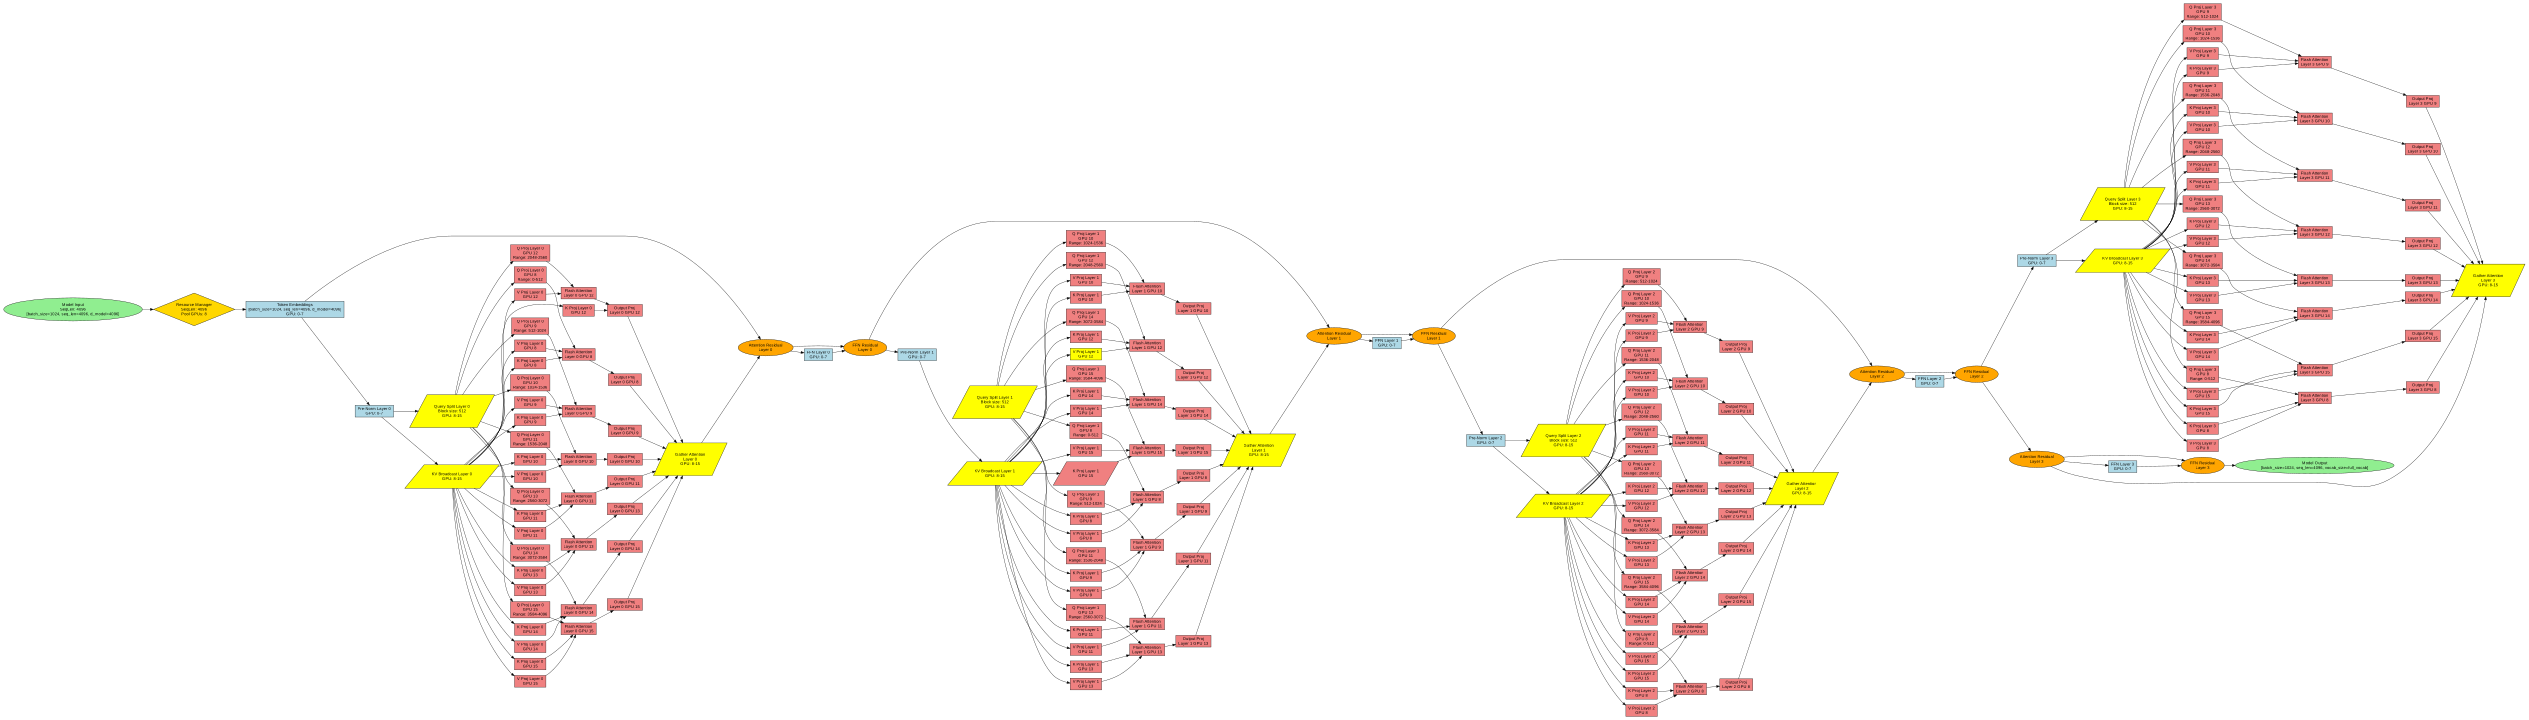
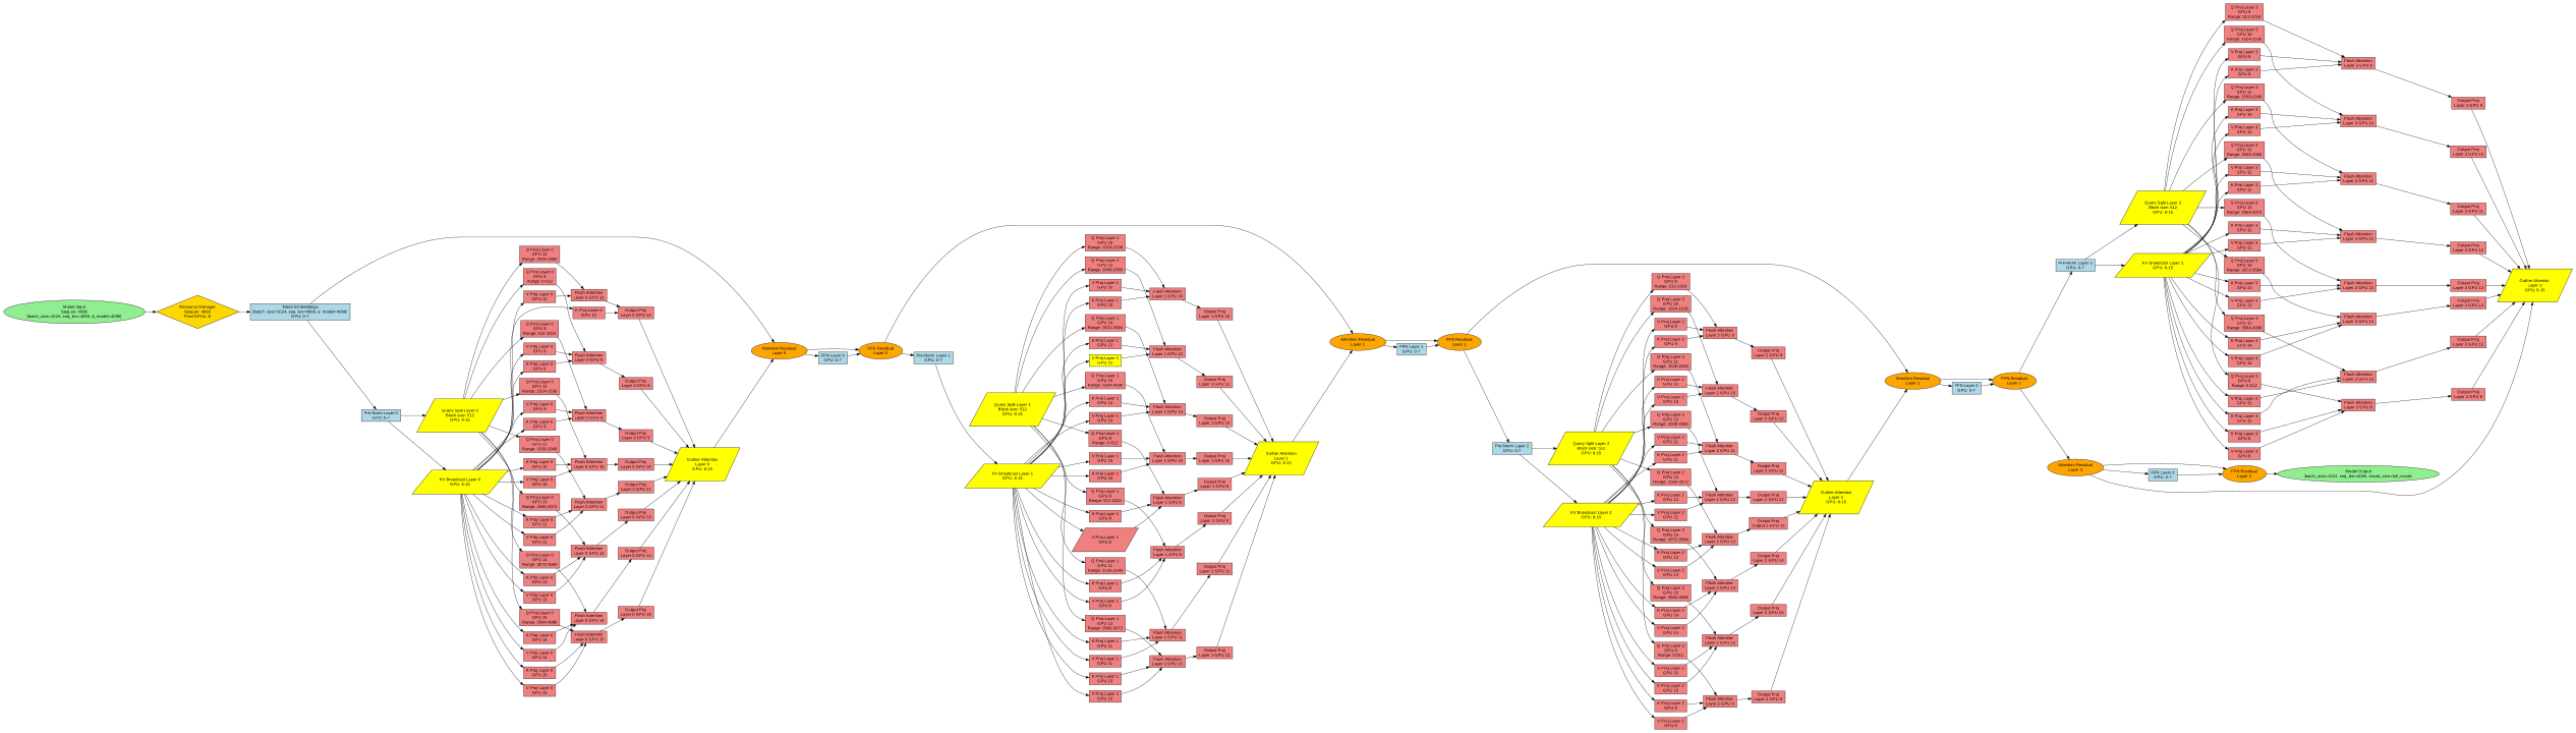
  digraph {
    fontname="Liberation Sans"
    rankdir=LR
    splines=spline
    node [fillcolor=lightcoral fontname="Liberation Sans" shape=rectangle style=filled]
    edge [fontname="Liberation Sans"]
    n1 [fillcolor=lightgreen label="Model Input\nSeqLen: 4096\n[batch_size=1024, seq_len=4096, d_model=4096]" shape=ellipse]
    n2 [fillcolor=gold label="Resource Manager\nSeqLen: 4096\nPool GPUs: 8" shape=diamond]
    n3 [fillcolor=lightblue label="Token Embeddings\n[batch_size=1024, seq_len=4096, d_model=4096]\nGPU: 0-7"]
    n4 [fillcolor=lightblue label="Pre-Norm Layer 0\nGPU: 0-7"]
    n5 [fillcolor=orange label="Attention Residual\nLayer 0" shape=ellipse]
    n6 [fillcolor=yellow label="Query Split Layer 0\nBlock size: 512\nGPU: 8-15" shape=parallelogram]
    n7 [fillcolor=yellow label="KV Broadcast Layer 0\nGPU: 8-15" shape=parallelogram]
    n8 [fillcolor=lightblue label="FFN Layer 0\nGPU: 0-7"]
    n9 [fillcolor=orange label="FFN Residual\nLayer 0" shape=ellipse]
    n10 [label="Q Proj Layer 0\nGPU 8\nRange: 0-512"]
    n11 [label="Q Proj Layer 0\nGPU 9\nRange: 512-1024"]
    n12 [label="Q Proj Layer 0\nGPU 10\nRange: 1024-1536"]
    n13 [label="Q Proj Layer 0\nGPU 11\nRange: 1536-2048"]
    n14 [label="Q Proj Layer 0\nGPU 12\nRange: 2048-2560"]
    n15 [label="Q Proj Layer 0\nGPU 13\nRange: 2560-3072"]
    n16 [label="Q Proj Layer 0\nGPU 14\nRange: 3072-3584"]
    n17 [label="Q Proj Layer 0\nGPU 15\nRange: 3584-4096"]
    n18 [label="K Proj Layer 0\nGPU 8"]
    n19 [label="V Proj Layer 0\nGPU 8"]
    n20 [label="K Proj Layer 0\nGPU 9"]
    n21 [label="V Proj Layer 0\nGPU 9"]
    n22 [label="K Proj Layer 0\nGPU 10"]
    n23 [label="V Proj Layer 0\nGPU 10"]
    n24 [label="K Proj Layer 0\nGPU 11"]
    n25 [label="V Proj Layer 0\nGPU 11"]
    n26 [label="K Proj Layer 0\nGPU 12"]
    n27 [label="V Proj Layer 0\nGPU 12"]
    n28 [label="K Proj Layer 0\nGPU 13"]
    n29 [label="V Proj Layer 0\nGPU 13"]
    n30 [label="K Proj Layer 0\nGPU 14"]
    n31 [label="V Proj Layer 0\nGPU 14"]
    n32 [label="K Proj Layer 0\nGPU 15"]
    n33 [label="V Proj Layer 0\nGPU 15"]
    n34 [label="Flash Attention\nLayer 0 GPU 8"]
    n35 [label="Flash Attention\nLayer 0 GPU 9"]
    n36 [label="Flash Attention\nLayer 0 GPU 10"]
    n37 [label="Flash Attention\nLayer 0 GPU 11"]
    n38 [label="Flash Attention\nLayer 0 GPU 12"]
    n39 [label="Flash Attention\nLayer 0 GPU 13"]
    n40 [label="Flash Attention\nLayer 0 GPU 14"]
    n41 [label="Flash Attention\nLayer 0 GPU 15"]
    n42 [label="Output Proj\nLayer 0 GPU 12"]
    n43 [label="Output Proj\nLayer 0 GPU 8"]
    n44 [fillcolor=yellow label="Gather Attention\nLayer 0\nGPU: 8-15" shape=parallelogram]
    n45 [label="Output Proj\nLayer 0 GPU 9"]
    n46 [label="Output Proj\nLayer 0 GPU 10"]
    n47 [label="Output Proj\nLayer 0 GPU 11"]
    n48 [label="Output Proj\nLayer 0 GPU 13"]
    n49 [label="Output Proj\nLayer 0 GPU 14"]
    n50 [label="Output Proj\nLayer 0 GPU 15"]
    n51 [fillcolor=lightblue label="Pre-Norm Layer 1\nGPU: 0-7"]
    n52 [fillcolor=orange label="Attention Residual\nLayer 1" shape=ellipse]
    n53 [fillcolor=yellow label="KV Broadcast Layer 1\nGPU: 8-15" shape=parallelogram]
    n54 [fillcolor=lightblue label="FFN Layer 1\nGPU: 0-7"]
    n55 [fillcolor=orange label="FFN Residual\nLayer 1" shape=ellipse]
    n56 [fillcolor=yellow label="Query Split Layer 1\nBlock size: 512\nGPU: 8-15" shape=parallelogram]
    n57 [label="Q Proj Layer 1\nGPU 8\nRange: 0-512"]
    n58 [label="Q Proj Layer 1\nGPU 9\nRange: 512-1024"]
    n59 [label="Q Proj Layer 1\nGPU 10\nRange: 1024-1536"]
    n60 [label="Q Proj Layer 1\nGPU 11\nRange: 1536-2048"]
    n61 [label="Q Proj Layer 1\nGPU 12\nRange: 2048-2560"]
    n62 [label="Q Proj Layer 1\nGPU 13\nRange: 2560-3072"]
    n63 [label="Q Proj Layer 1\nGPU 14\nRange: 3072-3584"]
    n64 [label="Q Proj Layer 1\nGPU 15\nRange: 3584-4096"]
    n65 [label="K Proj Layer 1\nGPU 8"]
-   n66 [label="V Proj Layer 1\nGPU 8"]
+   n66 [label="V Proj Layer 1\nGPU 8" shape=parallelogram]
    n67 [label="K Proj Layer 1\nGPU 9"]
    n68 [label="V Proj Layer 1\nGPU 9"]
    n69 [label="K Proj Layer 1\nGPU 10"]
    n70 [label="V Proj Layer 1\nGPU 10"]
    n71 [label="K Proj Layer 1\nGPU 11"]
    n72 [label="V Proj Layer 1\nGPU 11"]
    n73 [label="K Proj Layer 1\nGPU 12"]
    n74 [fillcolor=yellow label="V Proj Layer 1\nGPU 12"]
    n75 [label="K Proj Layer 1\nGPU 13"]
    n76 [label="V Proj Layer 1\nGPU 13"]
    n77 [label="K Proj Layer 1\nGPU 14"]
    n78 [label="V Proj Layer 1\nGPU 14"]
-   n79 [label="K Proj Layer 1\nGPU 15" shape=parallelogram]
+   n79 [label="K Proj Layer 1\nGPU 15"]
    n80 [label="V Proj Layer 1\nGPU 15"]
    n81 [label="Flash Attention\nLayer 1 GPU 8"]
    n82 [label="Flash Attention\nLayer 1 GPU 9"]
    n83 [label="Flash Attention\nLayer 1 GPU 10"]
    n84 [label="Flash Attention\nLayer 1 GPU 11"]
    n85 [label="Flash Attention\nLayer 1 GPU 12"]
    n86 [label="Flash Attention\nLayer 1 GPU 13"]
    n87 [label="Flash Attention\nLayer 1 GPU 14"]
    n88 [label="Flash Attention\nLayer 1 GPU 15"]
    n89 [label="Output Proj\nLayer 1 GPU 8"]
    n90 [fillcolor=yellow label="Gather Attention\nLayer 1\nGPU: 8-15" shape=parallelogram]
    n91 [label="Output Proj\nLayer 1 GPU 9"]
    n92 [label="Output Proj\nLayer 1 GPU 10"]
    n93 [label="Output Proj\nLayer 1 GPU 11"]
    n94 [label="Output Proj\nLayer 1 GPU 12"]
    n95 [label="Output Proj\nLayer 1 GPU 13"]
    n96 [label="Output Proj\nLayer 1 GPU 14"]
    n97 [label="Output Proj\nLayer 1 GPU 15"]
    n98 [fillcolor=lightblue label="Pre-Norm Layer 2\nGPU: 0-7"]
    n99 [fillcolor=orange label="Attention Residual\nLayer 2" shape=ellipse]
    n100 [fillcolor=yellow label="Query Split Layer 2\nBlock size: 512\nGPU: 8-15" shape=parallelogram]
    n101 [fillcolor=yellow label="KV Broadcast Layer 2\nGPU: 8-15" shape=parallelogram]
    n102 [fillcolor=lightblue label="FFN Layer 2\nGPU: 0-7"]
    n103 [fillcolor=orange label="FFN Residual\nLayer 2" shape=ellipse]
    n104 [label="Q Proj Layer 2\nGPU 8\nRange: 0-512"]
    n105 [label="Q Proj Layer 2\nGPU 9\nRange: 512-1024"]
    n106 [label="Q Proj Layer 2\nGPU 10\nRange: 1024-1536"]
    n107 [label="Q Proj Layer 2\nGPU 11\nRange: 1536-2048"]
    n108 [label="Q Proj Layer 2\nGPU 12\nRange: 2048-2560"]
    n109 [label="Q Proj Layer 2\nGPU 13\nRange: 2560-3072"]
    n110 [label="Q Proj Layer 2\nGPU 14\nRange: 3072-3584"]
    n111 [label="Q Proj Layer 2\nGPU 15\nRange: 3584-4096"]
    n112 [label="K Proj Layer 2\nGPU 8"]
    n113 [label="V Proj Layer 2\nGPU 8"]
    n114 [label="K Proj Layer 2\nGPU 9"]
    n115 [label="V Proj Layer 2\nGPU 9"]
    n116 [label="K Proj Layer 2\nGPU 10"]
    n117 [label="V Proj Layer 2\nGPU 10"]
    n118 [label="K Proj Layer 2\nGPU 11"]
    n119 [label="V Proj Layer 2\nGPU 11"]
    n120 [label="K Proj Layer 2\nGPU 12"]
    n121 [label="V Proj Layer 2\nGPU 12"]
    n122 [label="K Proj Layer 2\nGPU 13"]
    n123 [label="V Proj Layer 2\nGPU 13"]
    n124 [label="K Proj Layer 2\nGPU 14"]
    n125 [label="V Proj Layer 2\nGPU 14"]
    n126 [label="K Proj Layer 2\nGPU 15"]
    n127 [label="V Proj Layer 2\nGPU 15"]
    n128 [label="Flash Attention\nLayer 2 GPU 8"]
    n129 [label="Flash Attention\nLayer 2 GPU 9"]
    n130 [label="Flash Attention\nLayer 2 GPU 10"]
    n131 [label="Flash Attention\nLayer 2 GPU 11"]
    n132 [label="Flash Attention\nLayer 2 GPU 12"]
    n133 [label="Flash Attention\nLayer 2 GPU 13"]
    n134 [label="Flash Attention\nLayer 2 GPU 14"]
    n135 [label="Flash Attention\nLayer 2 GPU 15"]
    n136 [label="Output Proj\nLayer 2 GPU 8"]
    n137 [fillcolor=yellow label="Gather Attention\nLayer 2\nGPU: 8-15" shape=parallelogram]
    n138 [label="Output Proj\nLayer 2 GPU 9"]
    n139 [label="Output Proj\nLayer 2 GPU 10"]
    n140 [label="Output Proj\nLayer 2 GPU 11"]
    n141 [label="Output Proj\nLayer 2 GPU 12"]
-   n142 [label="Output Proj\nLayer 2 GPU 13"]
+   n142 [label="Output Proj\nOutput 2 GPU 13"]
    n143 [label="Output Proj\nLayer 2 GPU 14"]
    n144 [label="Output Proj\nLayer 2 GPU 15"]
    n145 [fillcolor=lightblue label="Pre-Norm Layer 3\nGPU: 0-7"]
    n146 [fillcolor=orange label="Attention Residual\nLayer 3" shape=ellipse]
    n147 [fillcolor=yellow label="Query Split Layer 3\nBlock size: 512\nGPU: 8-15" shape=parallelogram]
    n148 [fillcolor=yellow label="KV Broadcast Layer 3\nGPU: 8-15" shape=parallelogram]
    n149 [fillcolor=yellow label="Gather Attention\nLayer 3\nGPU: 8-15" shape=parallelogram]
    n150 [fillcolor=lightblue label="FFN Layer 3\nGPU: 0-7"]
    n151 [fillcolor=orange label="FFN Residual\nLayer 3" shape=ellipse]
    n152 [label="Q Proj Layer 3\nGPU 8\nRange: 0-512"]
    n153 [label="Q Proj Layer 3\nGPU 9\nRange: 512-1024"]
    n154 [label="Q Proj Layer 3\nGPU 10\nRange: 1024-1536"]
    n155 [label="Q Proj Layer 3\nGPU 11\nRange: 1536-2048"]
    n156 [label="Q Proj Layer 3\nGPU 12\nRange: 2048-2560"]
    n157 [label="Q Proj Layer 3\nGPU 13\nRange: 2560-3072"]
    n158 [label="Q Proj Layer 3\nGPU 14\nRange: 3072-3584"]
    n159 [label="Q Proj Layer 3\nGPU 15\nRange: 3584-4096"]
    n160 [label="K Proj Layer 3\nGPU 8"]
    n161 [label="V Proj Layer 3\nGPU 8"]
    n162 [label="K Proj Layer 3\nGPU 9"]
    n163 [label="V Proj Layer 3\nGPU 9"]
    n164 [label="K Proj Layer 3\nGPU 10"]
    n165 [label="V Proj Layer 3\nGPU 10"]
    n166 [label="K Proj Layer 3\nGPU 11"]
    n167 [label="V Proj Layer 3\nGPU 11"]
    n168 [label="K Proj Layer 3\nGPU 12"]
    n169 [label="V Proj Layer 3\nGPU 12"]
    n170 [label="K Proj Layer 3\nGPU 13"]
    n171 [label="V Proj Layer 3\nGPU 13"]
    n172 [label="K Proj Layer 3\nGPU 14"]
    n173 [label="V Proj Layer 3\nGPU 14"]
    n174 [label="K Proj Layer 3\nGPU 15"]
    n175 [label="V Proj Layer 3\nGPU 15"]
    n176 [label="Flash Attention\nLayer 3 GPU 8"]
    n177 [label="Flash Attention\nLayer 3 GPU 9"]
    n178 [label="Flash Attention\nLayer 3 GPU 10"]
    n179 [label="Flash Attention\nLayer 3 GPU 11"]
    n180 [label="Flash Attention\nLayer 3 GPU 12"]
    n181 [label="Flash Attention\nLayer 3 GPU 13"]
    n182 [label="Flash Attention\nLayer 3 GPU 14"]
    n183 [label="Flash Attention\nLayer 3 GPU 15"]
    n184 [label="Output Proj\nLayer 3 GPU 8"]
    n185 [label="Output Proj\nLayer 3 GPU 9"]
    n186 [label="Output Proj\nLayer 3 GPU 10"]
    n187 [label="Output Proj\nLayer 3 GPU 11"]
    n188 [label="Output Proj\nLayer 3 GPU 12"]
    n189 [label="Output Proj\nLayer 3 GPU 13"]
    n190 [label="Output Proj\nLayer 3 GPU 14"]
    n191 [label="Output Proj\nLayer 3 GPU 15"]
    n192 [fillcolor=lightgreen label="Model Output\n[batch_size=1024, seq_len=4096, vocab_size=full_vocab]" shape=ellipse]
    n1 -> n2
    n2 -> n3
    n3 -> n4
    n3 -> n5
    n4 -> n6
    n4 -> n7
    n5 -> n8
    n5 -> n9
    n6 -> n10
    n6 -> n11
    n6 -> n12
    n6 -> n13
    n6 -> n14
    n6 -> n15
    n6 -> n16
    n6 -> n17
    n7 -> n18
    n7 -> n19
    n7 -> n20
    n7 -> n21
    n7 -> n22
    n7 -> n23
    n7 -> n24
    n7 -> n25
    n7 -> n26
    n7 -> n27
    n7 -> n28
    n7 -> n29
    n7 -> n30
    n7 -> n31
    n7 -> n32
    n7 -> n33
    n8 -> n9
    n9 -> n51
    n9 -> n52
    n10 -> n34
    n11 -> n35
    n12 -> n36
    n13 -> n37
    n14 -> n38
    n15 -> n39
    n16 -> n40
    n17 -> n41
    n18 -> n34
    n19 -> n34
    n20 -> n35
    n21 -> n35
    n22 -> n36
    n23 -> n36
    n24 -> n37
    n25 -> n37
    n26 -> n42
    n27 -> n38
    n28 -> n39
    n29 -> n39
    n30 -> n40
    n31 -> n40
    n32 -> n41
    n33 -> n41
    n34 -> n43
    n35 -> n45
    n36 -> n46
    n37 -> n47
    n38 -> n42
    n39 -> n48
    n40 -> n49
    n41 -> n50
    n42 -> n44
    n43 -> n44
    n44 -> n5
    n45 -> n44
    n46 -> n44
    n47 -> n44
    n48 -> n44
    n49 -> n44
    n50 -> n44
    n51 -> n53
    n52 -> n54
    n52 -> n55
    n53 -> n65
    n53 -> n66
    n53 -> n67
    n53 -> n68
    n53 -> n69
    n53 -> n70
    n53 -> n71
    n53 -> n72
    n53 -> n73
    n53 -> n74
    n53 -> n75
    n53 -> n76
    n53 -> n77
    n53 -> n78
    n53 -> n79
    n53 -> n80
    n54 -> n55
    n55 -> n98
    n55 -> n99
    n56 -> n57
    n56 -> n58
    n56 -> n59
    n56 -> n60
    n56 -> n61
    n56 -> n62
    n56 -> n63
    n56 -> n64
    n57 -> n81
    n58 -> n82
    n59 -> n83
    n60 -> n84
    n61 -> n85
    n62 -> n86
    n63 -> n87
    n64 -> n88
    n65 -> n81
    n66 -> n81
    n67 -> n82
    n68 -> n82
    n69 -> n83
    n70 -> n83
    n71 -> n84
    n72 -> n84
    n73 -> n85
    n74 -> n85
    n75 -> n86
    n76 -> n86
    n77 -> n87
    n78 -> n87
    n79 -> n88
    n80 -> n88
    n81 -> n89
    n82 -> n91
    n83 -> n92
    n84 -> n93
    n85 -> n94
    n86 -> n95
    n87 -> n96
    n88 -> n97
    n89 -> n90
    n90 -> n52
    n91 -> n90
    n92 -> n90
    n93 -> n90
    n94 -> n90
    n95 -> n90
    n96 -> n90
    n97 -> n90
    n98 -> n100
    n98 -> n101
    n99 -> n102
    n99 -> n103
    n100 -> n104
    n100 -> n105
    n100 -> n106
    n100 -> n107
    n100 -> n108
    n100 -> n109
    n100 -> n110
    n100 -> n111
    n101 -> n112
    n101 -> n113
    n101 -> n114
    n101 -> n115
    n101 -> n116
    n101 -> n117
    n101 -> n118
    n101 -> n119
    n101 -> n120
    n101 -> n121
    n101 -> n122
    n101 -> n123
    n101 -> n124
    n101 -> n125
    n101 -> n126
    n101 -> n127
    n102 -> n103
    n103 -> n145
    n103 -> n146
    n104 -> n128
    n105 -> n129
    n106 -> n130
    n107 -> n131
    n108 -> n132
    n109 -> n133
    n110 -> n134
    n111 -> n135
    n112 -> n128
    n113 -> n128
    n114 -> n129
    n115 -> n129
    n116 -> n130
    n117 -> n130
    n118 -> n131
    n119 -> n131
    n120 -> n132
    n121 -> n132
    n122 -> n133
    n123 -> n133
    n124 -> n134
    n125 -> n134
    n126 -> n135
    n127 -> n135
    n128 -> n136
    n129 -> n138
    n130 -> n139
    n131 -> n140
    n132 -> n141
    n133 -> n142
    n134 -> n143
    n135 -> n144
    n136 -> n137
    n137 -> n99
    n138 -> n137
    n139 -> n137
    n140 -> n137
    n141 -> n137
    n142 -> n137
    n143 -> n137
    n144 -> n137
    n145 -> n147
    n145 -> n148
    n146 -> n149
    n146 -> n150
    n146 -> n151
    n147 -> n152
    n147 -> n153
    n147 -> n154
    n147 -> n155
    n147 -> n156
    n147 -> n157
    n147 -> n158
    n147 -> n159
    n148 -> n160
    n148 -> n161
    n148 -> n162
    n148 -> n163
    n148 -> n164
    n148 -> n165
    n148 -> n166
    n148 -> n167
    n148 -> n168
    n148 -> n169
    n148 -> n170
    n148 -> n171
    n148 -> n172
    n148 -> n173
    n148 -> n174
    n148 -> n175
    n150 -> n151
    n151 -> n192
    n152 -> n176
    n153 -> n177
    n154 -> n178
    n155 -> n179
    n156 -> n180
    n157 -> n181
    n158 -> n182
    n159 -> n183
    n160 -> n176
    n161 -> n176
    n162 -> n177
    n163 -> n177
    n164 -> n178
    n165 -> n178
    n166 -> n179
    n167 -> n179
    n168 -> n180
    n169 -> n180
    n170 -> n181
    n171 -> n181
    n172 -> n182
    n173 -> n182
    n174 -> n183
    n175 -> n183
    n176 -> n184
    n177 -> n185
    n178 -> n186
    n179 -> n187
    n180 -> n188
    n181 -> n189
    n182 -> n190
    n183 -> n191
    n184 -> n149
    n185 -> n149
    n186 -> n149
    n187 -> n149
    n188 -> n149
    n189 -> n149
    n190 -> n149
    n191 -> n149
  }
